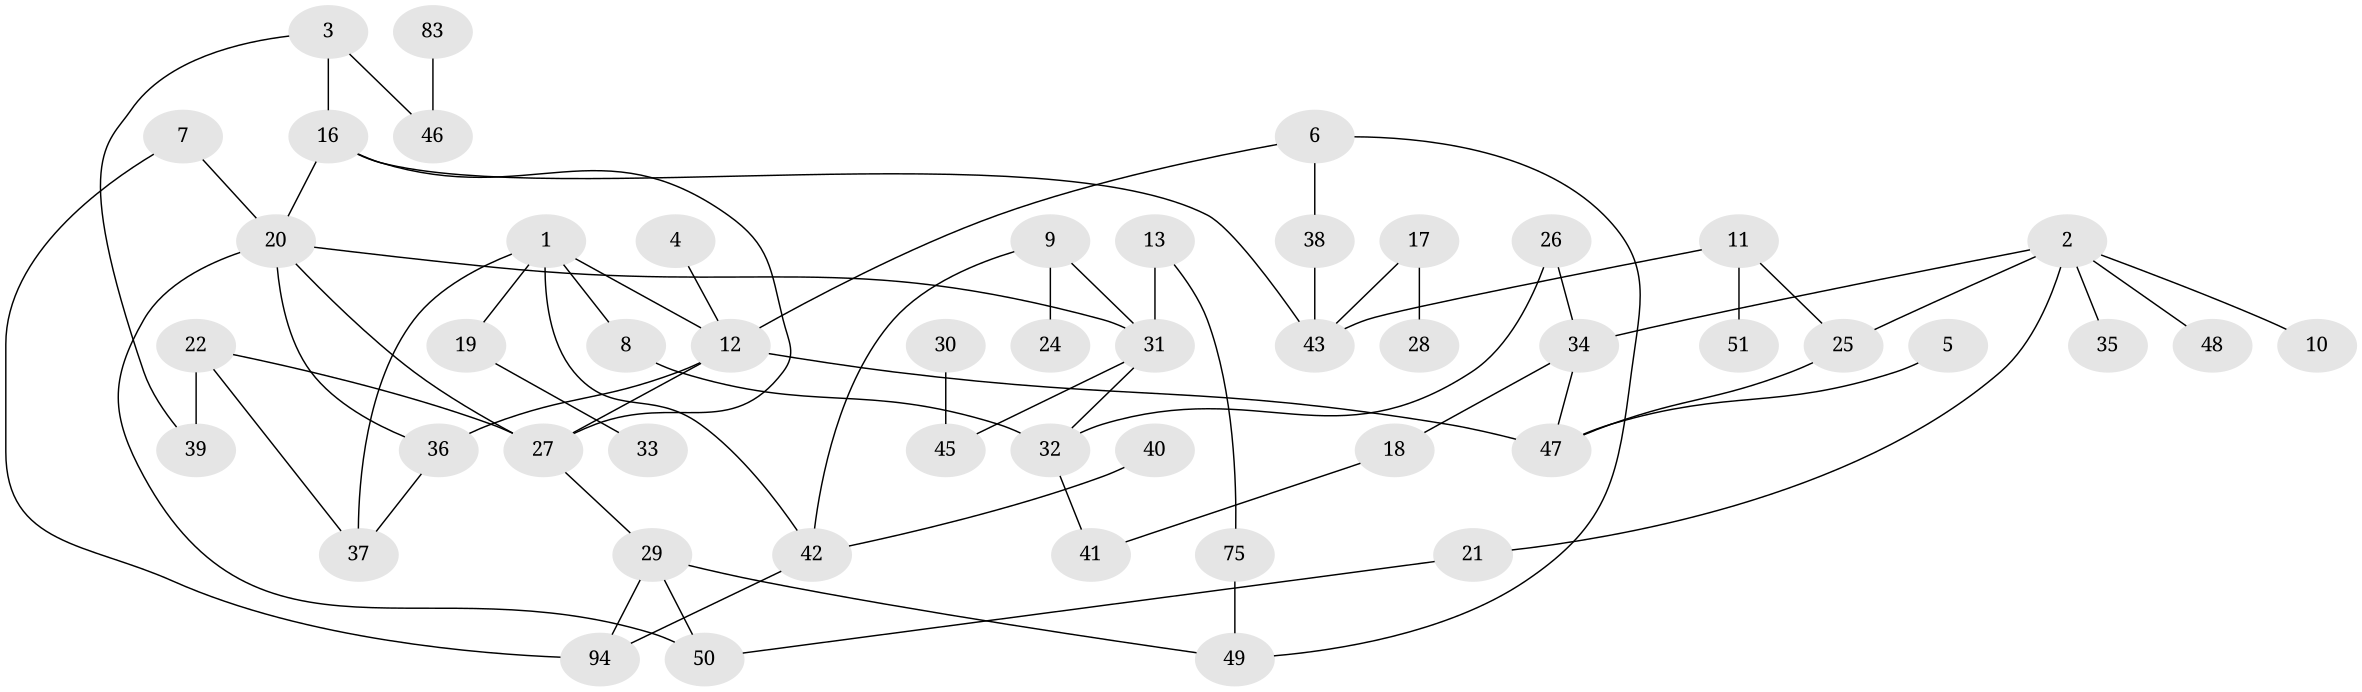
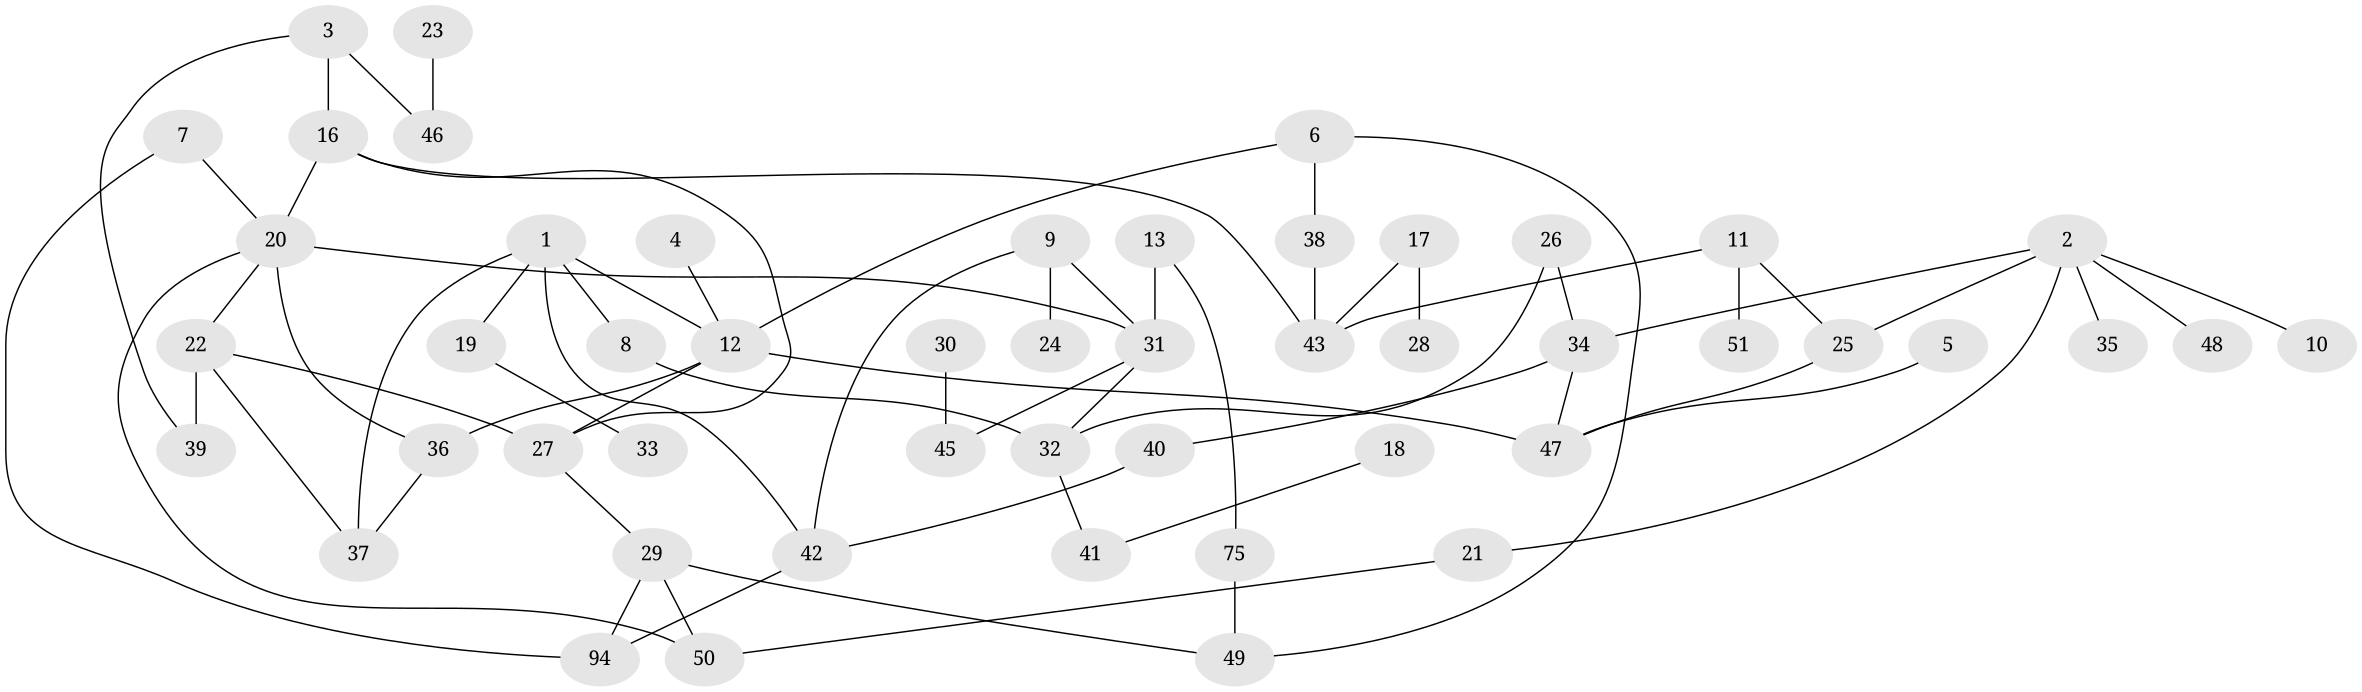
  graph {
    fontname="Noto Serif"
    node [color=gray90 fontname="Noto Serif" style=filled]
    edge [fontname="Noto Serif"]
    1
    8
    12
    19
    37
    42
    32
    47
    27
    36
    33
    n12 [label=94]
    2
    10
    21
    34
    35
    48
    25
    50
    40
    3
    16
    39
    46
    20
    43
    4
    5
    6
    38
    49
    7
    31
    22
    41
    9
    24
    45
    11
    51
    29
    13
    n44 [label=75]
    17
    28
    18
-   23 [label=83]
+   23
    26
    30
    1 -- 8
    1 -- 12
    1 -- 19
    1 -- 37
    1 -- 42
    8 -- 32
    12 -- 47
    12 -- 27
    12 -- 36
    19 -- 33
    42 -- n12
    32 -- 41
    27 -- 29
    36 -- 37
    2 -- 10
    2 -- 21
    2 -- 34
    2 -- 35
    2 -- 48
    2 -- 25
    21 -- 50
    34 -- 47
-   34 -- 18
+   34 -- 40
    25 -- 47
    40 -- 42
    3 -- 16
    3 -- 39
    3 -- 46
    16 -- 27
    16 -- 20
    16 -- 43
    20 -- 36
    20 -- 50
    20 -- 31
-   20 -- 27
+   20 -- 22
    4 -- 12
    5 -- 47
    6 -- 12
    6 -- 38
    6 -- 49
    38 -- 43
    7 -- n12
    7 -- 20
    31 -- 32
    31 -- 45
    22 -- 37
    22 -- 27
    22 -- 39
    9 -- 42
    9 -- 31
    9 -- 24
    11 -- 25
    11 -- 43
    11 -- 51
    29 -- n12
    29 -- 50
    29 -- 49
    13 -- 31
    13 -- n44
    n44 -- 49
    17 -- 43
    17 -- 28
    18 -- 41
    23 -- 46
    26 -- 32
    26 -- 34
    30 -- 45
  }
